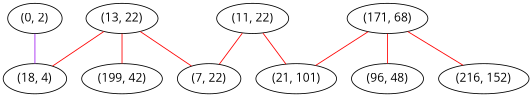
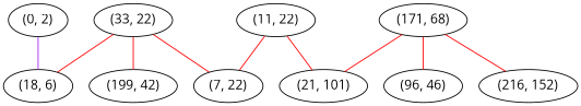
  graph {
    fontname="Open Sans"
    node [fontname="Open Sans"]
    edge [color=red fontname="Open Sans" weight=1]
-   "(13, 22)"
-   "(18, 6)" [label="(18, 4)"]
+   "(13, 22)" [label="(33, 22)"]
+   "(18, 6)"
    "(199, 42)"
    "(7, 22)"
    n5 [label="(21, 101)"]
    "(11, 22)"
    n7 [label="(171, 68)"]
-   "(96, 46)" [label="(96, 48)"]
+   "(96, 46)"
    "(216, 152)"
    n10 [label="(0, 2)"]
    "(13, 22)" -- "(18, 6)"
    "(13, 22)" -- "(199, 42)"
    "(13, 22)" -- "(7, 22)"
    "(11, 22)" -- "(7, 22)"
    "(11, 22)" -- n5
    n7 -- n5
    n7 -- "(96, 46)"
    n7 -- "(216, 152)"
    n10 -- "(18, 6)" [color=purple weight=4]
  }
